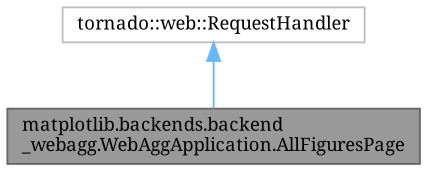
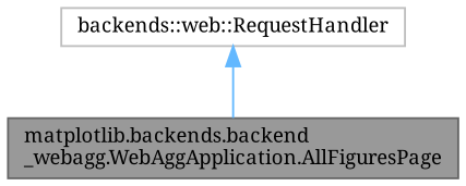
  digraph {
    fontname="Noto Serif"
    node [fontname="Noto Serif" fontsize=10 shape=box style=filled]
    n1 [color=gray40 fillcolor=grey60 fontcolor=black height=0.2 label="matplotlib.backends.backend\l_webagg.WebAggApplication.AllFiguresPage" width=0.4]
-   n2 [color=grey75 fillcolor=white height=0.2 label="tornado::web::RequestHandler" width=0.4]
+   n2 [color=grey75 fillcolor=white height=0.2 label="backends::web::RequestHandler" width=0.4]
    n2 -> n1 [color=steelblue1 dir=back fontname="Noto Serif" fontsize=10 labelfontname=Helvetica labelfontsize=10 style=solid]
  }
